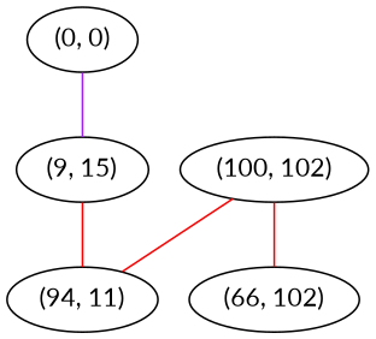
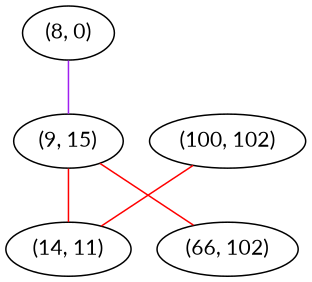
  graph {
    fontname=Lato
    node [fontname=Lato]
    edge [color=red fontname=Lato weight=1]
-   "(0, 0)"
+   "(0, 0)" [label="(8, 0)"]
    "(9, 15)"
-   "(94, 11)"
+   "(94, 11)" [label="(14, 11)"]
    "(100, 102)"
    n5 [label="(66, 102)"]
    "(0, 0)" -- "(9, 15)" [color=purple weight=4]
    "(9, 15)" -- "(94, 11)"
    "(100, 102)" -- "(94, 11)"
-   "(100, 102)" -- n5
+   "(9, 15)" -- n5
  }
